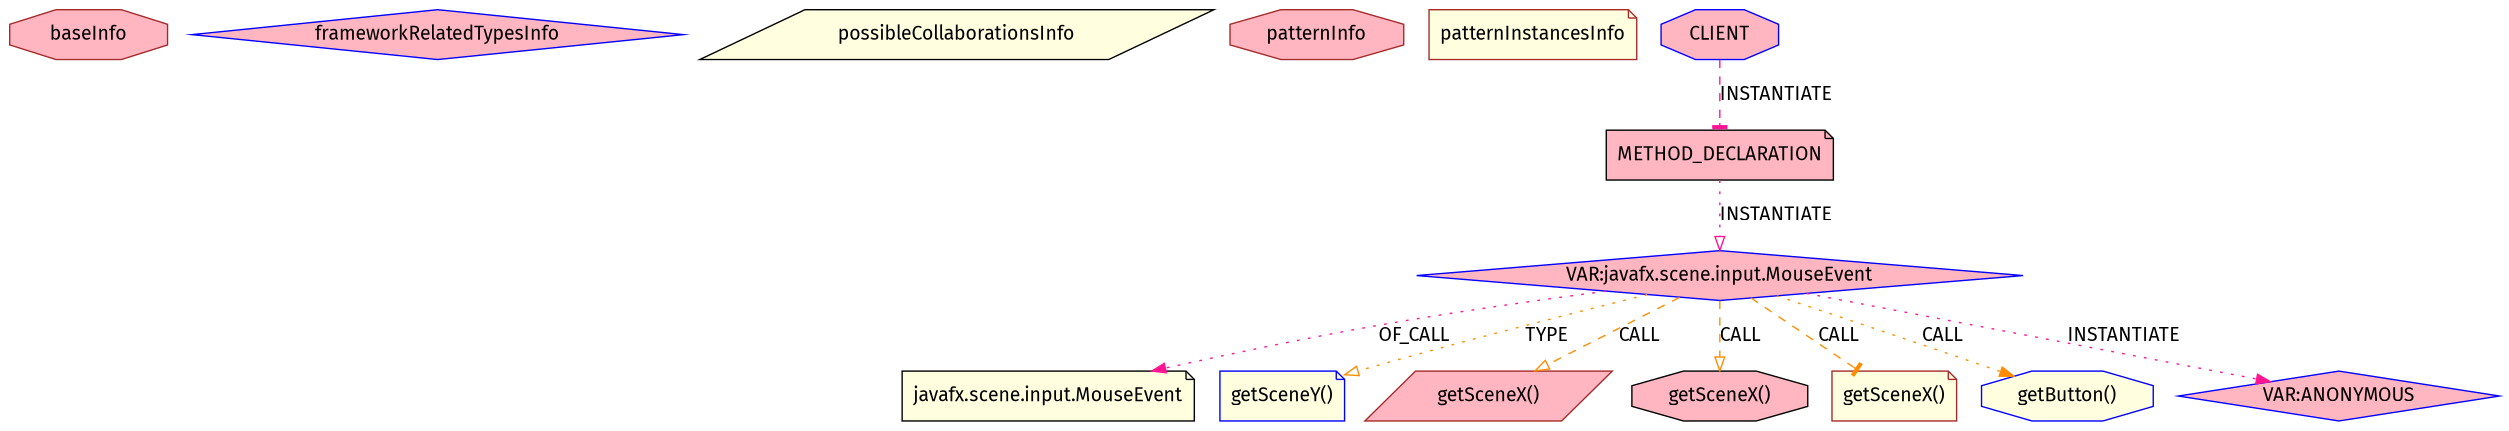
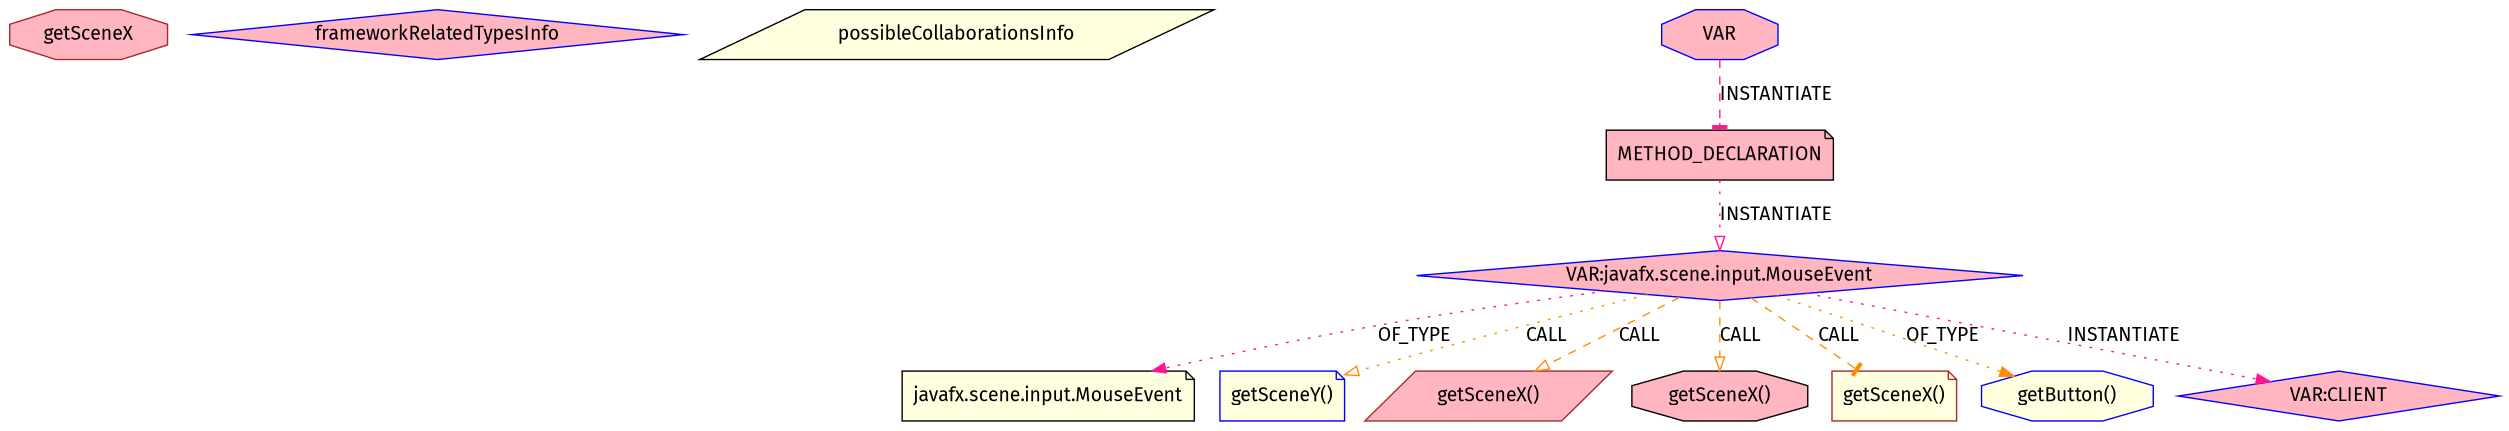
  digraph {
    fontname="Fira Sans"
    node [color=blue fillcolor=lightpink fontname="Fira Sans" shape=octagon style=filled isFrameworkType=false]
    edge [arrowhead=onormal color=darkorange fontname="Fira Sans" style=dotted]
-   baseInfo [category=pattern color=brown graphId=230 isAnonymous=false possibleRelation=false isFrameworkType=""]
+   baseInfo [category=pattern color=brown graphId=230 isAnonymous=false possibleRelation=false label=getSceneX isFrameworkType=""]
    frameworkRelatedTypesInfo [shape=diamond isFrameworkType=""]
    possibleCollaborationsInfo [color=black fillcolor=lightyellow shape=parallelogram isFrameworkType=""]
-   patternInfo [color=brown frequency=2.0 patternRootClient=0 isFrameworkType=""]
-   patternInstancesInfo [0="mrempala-sp~/mrempala-sp/sp-master/src/application/VcPtVisualSchematicView.java~VcPtVisualSchematicView~3690" 1="mrempala-sp~/mrempala-sp/sp-master/src/application/VcPtVisualSchematicViewClickable.java~VcPtVisualSchematicViewClickable~3668" color=brown fillcolor=lightyellow shape=note isFrameworkType=""]
    n6 [color=black fillcolor=lightyellow label="javafx.scene.input.MouseEvent" shape=note vertexType=FRAMEWORK_CLASS_TYPE]
    n7 [label="VAR:javafx.scene.input.MouseEvent" shape=diamond vertexType=VARIABLE_EXPRESION]
    n8 [fillcolor=lightyellow label="getSceneY()" shape=note vertexType=INSIDE_CALL]
    n9 [color=brown label="getSceneX()" shape=parallelogram vertexType=INSIDE_CALL]
    n10 [color=black label="getSceneX()" vertexType=INSIDE_CALL]
    n11 [color=brown fillcolor=lightyellow label="getSceneX()" shape=note vertexType=INSIDE_CALL]
    n12 [fillcolor=lightyellow label="getButton()" vertexType=INSIDE_CALL]
-   n13 [label="VAR:ANONYMOUS" shape=diamond vertexType=VARIABLE_EXPRESION]
+   n13 [label="VAR:CLIENT" shape=diamond vertexType=VARIABLE_EXPRESION]
    n14 [color=black label=METHOD_DECLARATION shape=note vertexType=CLIENT_METHOD_DECLARATION]
-   n15 [label=CLIENT vertexType=ROOT_CLIENT_CLASS_DECLARATION]
-   n7 -> n6 [arrowhead=normal color=deeppink label=OF_CALL]
-   n7 -> n8 [label=TYPE]
+   n15 [label=VAR vertexType=ROOT_CLIENT_CLASS_DECLARATION]
+   n7 -> n6 [arrowhead=normal color=deeppink label=OF_TYPE]
+   n7 -> n8 [label=CALL]
    n7 -> n9 [label=CALL style=dashed]
    n7 -> n10 [label=CALL style=dashed]
    n7 -> n11 [arrowhead=tee label=CALL style=dashed]
-   n7 -> n12 [arrowhead=normal label=CALL]
+   n7 -> n12 [arrowhead=normal label=OF_TYPE]
    n7 -> n13 [arrowhead=normal color=deeppink label=INSTANTIATE]
    n14 -> n7 [color=deeppink label=INSTANTIATE]
    n15 -> n14 [arrowhead=tee color=deeppink label=INSTANTIATE style=dashed]
  }
